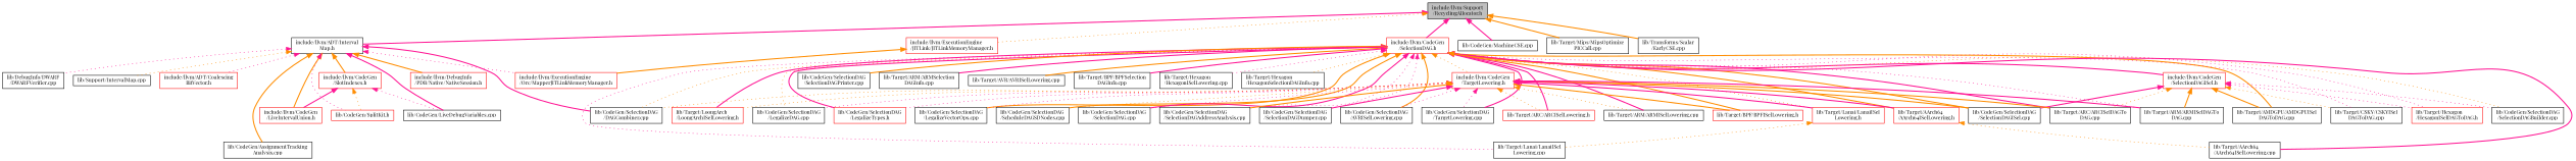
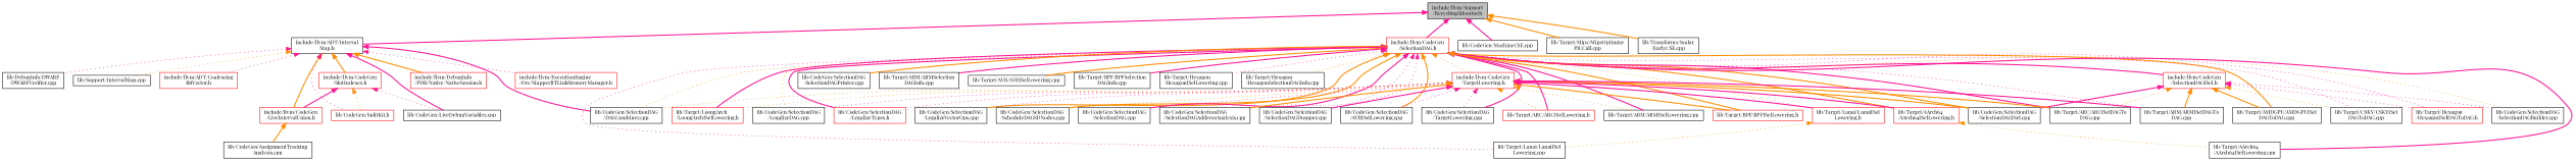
  digraph {
    fontname="Playfair Display"
    node [color=black fontname="Playfair Display" fontsize=10 shape=record]
    edge [color=deeppink dir=back fontname="Playfair Display" fontsize=10 labelfontname=Helvetica labelfontsize=10 style=bold]
    n1 [fillcolor=grey75 fontcolor=black height=0.2 label="include/llvm/Support\l/RecyclingAllocator.h" style=filled width=0.4]
    n2 [height=0.2 label="include/llvm/ADT/Interval\lMap.h" width=0.4]
    n3 [color=red height=0.2 label="include/llvm/CodeGen\l/SelectionDAG.h" width=0.4]
-   n4 [color=red height=0.2 label="include/llvm/ExecutionEngine\l/JITLink/JITLinkMemoryManager.h" width=0.4]
    n5 [height=0.2 label="lib/CodeGen/MachineCSE.cpp" width=0.4]
    n6 [height=0.2 label="lib/Target/Mips/MipsOptimize\lPICCall.cpp" width=0.4]
    n7 [height=0.2 label="lib/Transforms/Scalar\l/EarlyCSE.cpp" width=0.4]
    n8 [color=red height=0.2 label="include/llvm/ADT/Coalescing\lBitVector.h" width=0.4]
    n9 [color=red height=0.2 label="include/llvm/CodeGen\l/LiveIntervalUnion.h" width=0.4]
    n10 [color=red height=0.2 label="include/llvm/CodeGen\l/SlotIndexes.h" width=0.4]
    n11 [color=red height=0.2 label="lib/CodeGen/SplitKit.h" width=0.4]
    n12 [height=0.2 label="lib/CodeGen/LiveDebugVariables.cpp" width=0.4]
    n13 [color=red height=0.2 label="include/llvm/DebugInfo\l/PDB/Native/NativeSession.h" width=0.4]
    n14 [color=red height=0.2 label="include/llvm/ExecutionEngine\l/Orc/MapperJITLinkMemoryManager.h" width=0.4]
    n15 [height=0.2 label="lib/CodeGen/AssignmentTracking\lAnalysis.cpp" width=0.4]
    n16 [height=0.2 label="lib/CodeGen/SelectionDAG\l/DAGCombiner.cpp" width=0.4]
    n17 [height=0.2 label="lib/DebugInfo/DWARF\l/DWARFVerifier.cpp" width=0.4]
    n18 [height=0.2 label="lib/Support/IntervalMap.cpp" width=0.4]
    n19 [color=red height=0.2 label="include/llvm/CodeGen\l/SelectionDAGISel.h" width=0.4]
    n20 [height=0.2 label="lib/CodeGen/SelectionDAG\l/SelectionDAGBuilder.cpp" width=0.4]
    n21 [height=0.2 label="lib/CodeGen/SelectionDAG\l/SelectionDAGISel.cpp" width=0.4]
    n22 [height=0.2 label="lib/Target/AMDGPU/AMDGPUISel\lDAGToDAG.cpp" width=0.4]
    n23 [height=0.2 label="lib/Target/ARC/ARCISelDAGTo\lDAG.cpp" width=0.4]
    n24 [height=0.2 label="lib/Target/ARM/ARMISelDAGTo\lDAG.cpp" width=0.4]
    n25 [height=0.2 label="lib/Target/CSKY/CSKYISel\lDAGToDAG.cpp" width=0.4]
    n26 [color=red height=0.2 label="lib/Target/Hexagon\l/HexagonISelDAGToDAG.h" width=0.4]
    n27 [color=red height=0.2 label="include/llvm/CodeGen\l/TargetLowering.h" width=0.4]
    n28 [height=0.2 label="lib/CodeGen/SelectionDAG\l/LegalizeDAG.cpp" width=0.4]
    n29 [color=red height=0.2 label="lib/CodeGen/SelectionDAG\l/LegalizeTypes.h" width=0.4]
    n30 [height=0.2 label="lib/CodeGen/SelectionDAG\l/LegalizeVectorOps.cpp" width=0.4]
    n31 [height=0.2 label="lib/CodeGen/SelectionDAG\l/ScheduleDAGSDNodes.cpp" width=0.4]
    n32 [height=0.2 label="lib/CodeGen/SelectionDAG\l/SelectionDAG.cpp" width=0.4]
    n33 [height=0.2 label="lib/CodeGen/SelectionDAG\l/SelectionDAGAddressAnalysis.cpp" width=0.4]
    n34 [height=0.2 label="lib/CodeGen/SelectionDAG\l/SelectionDAGDumper.cpp" width=0.4]
    n35 [height=0.2 label="lib/CodeGen/SelectionDAG\l/AVRISelLowering.cpp" width=0.4]
    n36 [height=0.2 label="lib/CodeGen/SelectionDAG\l/TargetLowering.cpp" width=0.4]
    n37 [color=red height=0.2 label="lib/Target/AArch64\l/AArch64ISelLowering.h" width=0.4]
    n38 [height=0.2 label="lib/Target/AArch64\l/AArch64ISelLowering.cpp" width=0.4]
    n39 [color=red height=0.2 label="lib/Target/ARC/ARCISelLowering.h" width=0.4]
    n40 [height=0.2 label="lib/Target/ARM/ARMISelLowering.cpp" width=0.4]
    n41 [color=red height=0.2 label="lib/Target/BPF/BPFISelLowering.h" width=0.4]
    n42 [color=red height=0.2 label="lib/Target/Lanai/LanaiISel\lLowering.h" width=0.4]
    n43 [height=0.2 label="lib/Target/Lanai/LanaiISel\lLowering.cpp" width=0.4]
    n44 [color=red height=0.2 label="lib/Target/LoongArch\l/LoongArchISelLowering.h" width=0.4]
    n45 [height=0.2 label="lib/CodeGen/SelectionDAG\l/SelectionDAGPrinter.cpp" width=0.4]
    n46 [height=0.2 label="lib/Target/ARM/ARMSelection\lDAGInfo.cpp" width=0.4]
    n47 [height=0.2 label="lib/Target/AVR/AVRISelLowering.cpp" width=0.4]
    n48 [height=0.2 label="lib/Target/BPF/BPFSelection\lDAGInfo.cpp" width=0.4]
    n49 [height=0.2 label="lib/Target/Hexagon\l/HexagonISelLowering.cpp" width=0.4]
    n50 [height=0.2 label="lib/Target/Hexagon\l/HexagonSelectionDAGInfo.cpp" width=0.4]
    n1 -> n2
    n1 -> n3
-   n1 -> n4 [color=darkorange style=dotted]
    n1 -> n5
    n1 -> n6 [color=darkorange]
    n1 -> n7 [color=darkorange]
    n2 -> n8 [style=dotted]
    n2 -> n9 [color=darkorange]
    n2 -> n10 [color=darkorange]
    n2 -> n11 [style=dotted]
    n2 -> n12
    n2 -> n13 [color=darkorange]
    n2 -> n14 [style=dotted]
-   n2 -> n15 [color=darkorange]
+   n9 -> n15 [color=darkorange]
    n2 -> n16
    n2 -> n17 [style=dotted]
    n2 -> n18 [color=darkorange style=dotted]
    n3 -> n16 [color=darkorange style=dotted]
    n3 -> n19
    n3 -> n20 [color=darkorange style=dotted]
    n3 -> n21 [color=darkorange]
    n3 -> n22 [color=darkorange]
    n3 -> n23
    n3 -> n24 [style=dotted]
    n3 -> n25 [style=dotted]
    n3 -> n26 [style=dotted]
    n3 -> n27 [color=darkorange style=dotted]
    n3 -> n28 [color=darkorange style=dotted]
    n3 -> n29
    n3 -> n30 [color=darkorange]
    n3 -> n31 [color=darkorange]
    n3 -> n32
    n3 -> n33 [style=dotted]
    n3 -> n34 [style=dotted]
    n3 -> n35 [color=darkorange]
    n3 -> n36
    n3 -> n37 [color=darkorange]
    n3 -> n38
    n3 -> n39
    n3 -> n40
    n3 -> n41 [color=darkorange]
    n3 -> n42 [color=darkorange style=dotted]
    n3 -> n43 [style=dotted]
    n3 -> n44
    n3 -> n45 [color=darkorange]
    n3 -> n46
    n3 -> n47 [color=darkorange]
    n3 -> n48
    n3 -> n49 [style=dotted]
    n3 -> n50 [color=darkorange style=dotted]
-   n4 -> n14 [color=darkorange]
    n10 -> n9
    n10 -> n11 [color=darkorange style=dotted]
    n10 -> n12 [style=dotted]
    n19 -> n20 [style=dotted]
    n19 -> n21
    n19 -> n22 [color=darkorange]
    n19 -> n23 [color=darkorange style=dotted]
    n19 -> n24 [color=darkorange]
    n19 -> n25 [color=darkorange style=dotted]
    n19 -> n26 [style=dotted]
    n27 -> n16 [color=darkorange style=dotted]
    n27 -> n21 [color=darkorange]
    n27 -> n23 [color=darkorange]
    n27 -> n24
    n27 -> n28 [style=dotted]
    n27 -> n29 [style=dotted]
    n27 -> n30 [style=dotted]
    n27 -> n31 [color=darkorange style=dotted]
    n27 -> n32 [style=dotted]
    n27 -> n33 [color=darkorange]
    n27 -> n34
    n27 -> n35 [style=dotted]
    n27 -> n36 [style=dotted]
    n27 -> n37
    n27 -> n39 [color=darkorange style=dotted]
    n27 -> n40 [color=darkorange style=dotted]
    n27 -> n41 [color=darkorange]
    n27 -> n42
    n27 -> n44 [color=darkorange style=dotted]
    n37 -> n38 [color=darkorange style=dotted]
    n42 -> n43 [color=darkorange style=dotted]
  }
